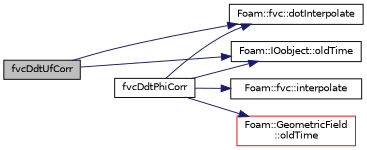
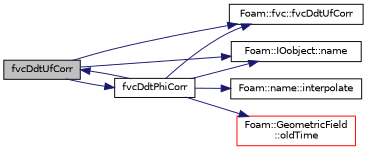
  digraph {
    rankdir=LR
    node [color=black fontname=Helvetica fontsize=10 shape=record]
    edge [color=midnightblue fontname=Helvetica fontsize=10 labelfontname=Helvetica labelfontsize=10 style=solid]
    n1 [fillcolor=grey75 fontcolor=black height=0.2 label=fvcDdtUfCorr style=filled width=0.4]
-   n2 [height=0.2 label="Foam::fvc::dotInterpolate" width=0.4]
+   n2 [height=0.2 label="Foam::fvc::fvcDdtUfCorr" width=0.4]
    n3 [height=0.2 label=fvcDdtPhiCorr width=0.4]
-   n4 [height=0.2 label="Foam::IOobject::oldTime" width=0.4]
-   n5 [height=0.2 label="Foam::fvc::interpolate" width=0.4]
+   n4 [height=0.2 label="Foam::IOobject::name" width=0.4]
+   n5 [height=0.2 label="Foam::name::interpolate" width=0.4]
    n6 [color=red height=0.2 label="Foam::GeometricField\l::oldTime" width=0.4]
    n1 -> n2
+   n1 -> n3
    n1 -> n4
+   n3 -> n1
    n3 -> n2
    n3 -> n4
    n3 -> n5
    n3 -> n6
  }
